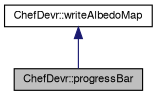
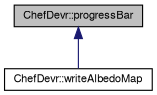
  digraph {
    rankdir=TB
    node [color=black fontname=FreeSans fontsize=10 shape=record style=filled]
    n1 [fillcolor=grey75 fontcolor=black height=0.2 label="ChefDevr::progressBar" width=0.4]
    n2 [fillcolor=white height=0.2 label="ChefDevr::writeAlbedoMap" width=0.4]
-   n2 -> n1 [color=midnightblue dir=back fontname=FreeSans fontsize=10 labelfontname=FreeSans labelfontsize=10 style=solid]
+   n1 -> n2 [color=midnightblue dir=back fontname=FreeSans fontsize=10 labelfontname=FreeSans labelfontsize=10 style=solid]
  }
